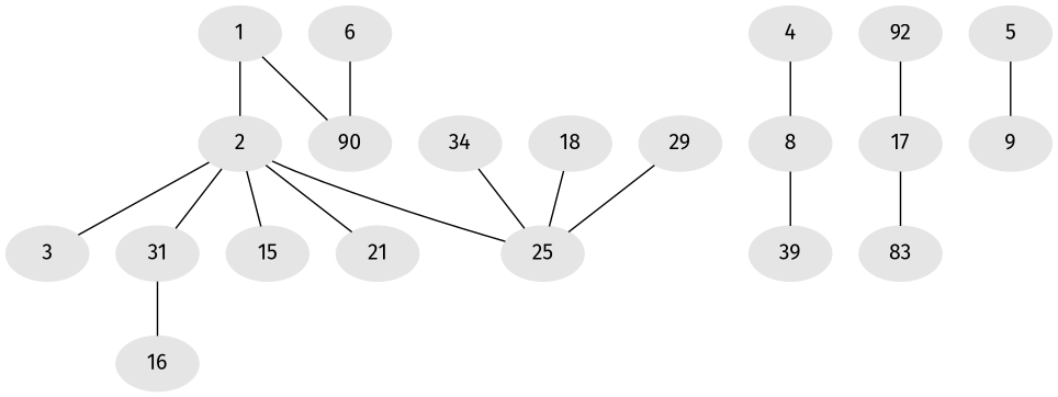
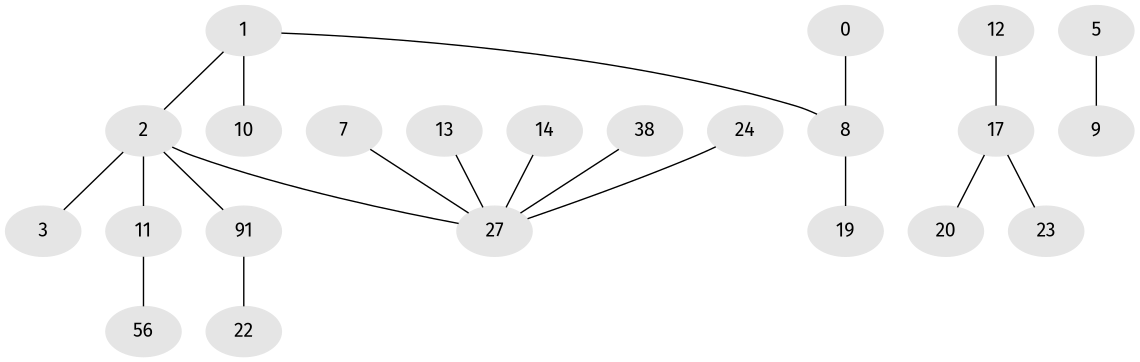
  graph {
    fontname="Fira Sans"
    node [color=gray90 fontname="Fira Sans" style=filled]
    edge [fontname="Fira Sans" weight=1.0]
    1
    2
    8
-   10 [label=90]
+   10
    3
-   11 [label=31]
-   15
-   21
-   25
-   19 [label=39]
-   16
+   11
+   21 [label=91]
+   25 [label=27]
+   19
+   16 [label=56]
    17
-   23 [label=83]
-   4
+   20
+   23
+   22
+   4 [label=0]
    5
    9
-   6
-   12 [label=92]
-   14 [label=34]
-   18
-   24 [label=29]
+   7
+   12
+   13
+   14
+   18 [label=38]
+   24
    1 -- 2
+   1 -- 8
    1 -- 10
    2 -- 3
    2 -- 11
-   2 -- 15
    2 -- 21
    2 -- 25
    8 -- 19
    11 -- 16
+   21 -- 22
+   17 -- 20
    17 -- 23
    4 -- 8
    5 -- 9
-   6 -- 10
+   7 -- 25
    12 -- 17
+   13 -- 25
    14 -- 25
    18 -- 25
    24 -- 25
  }
